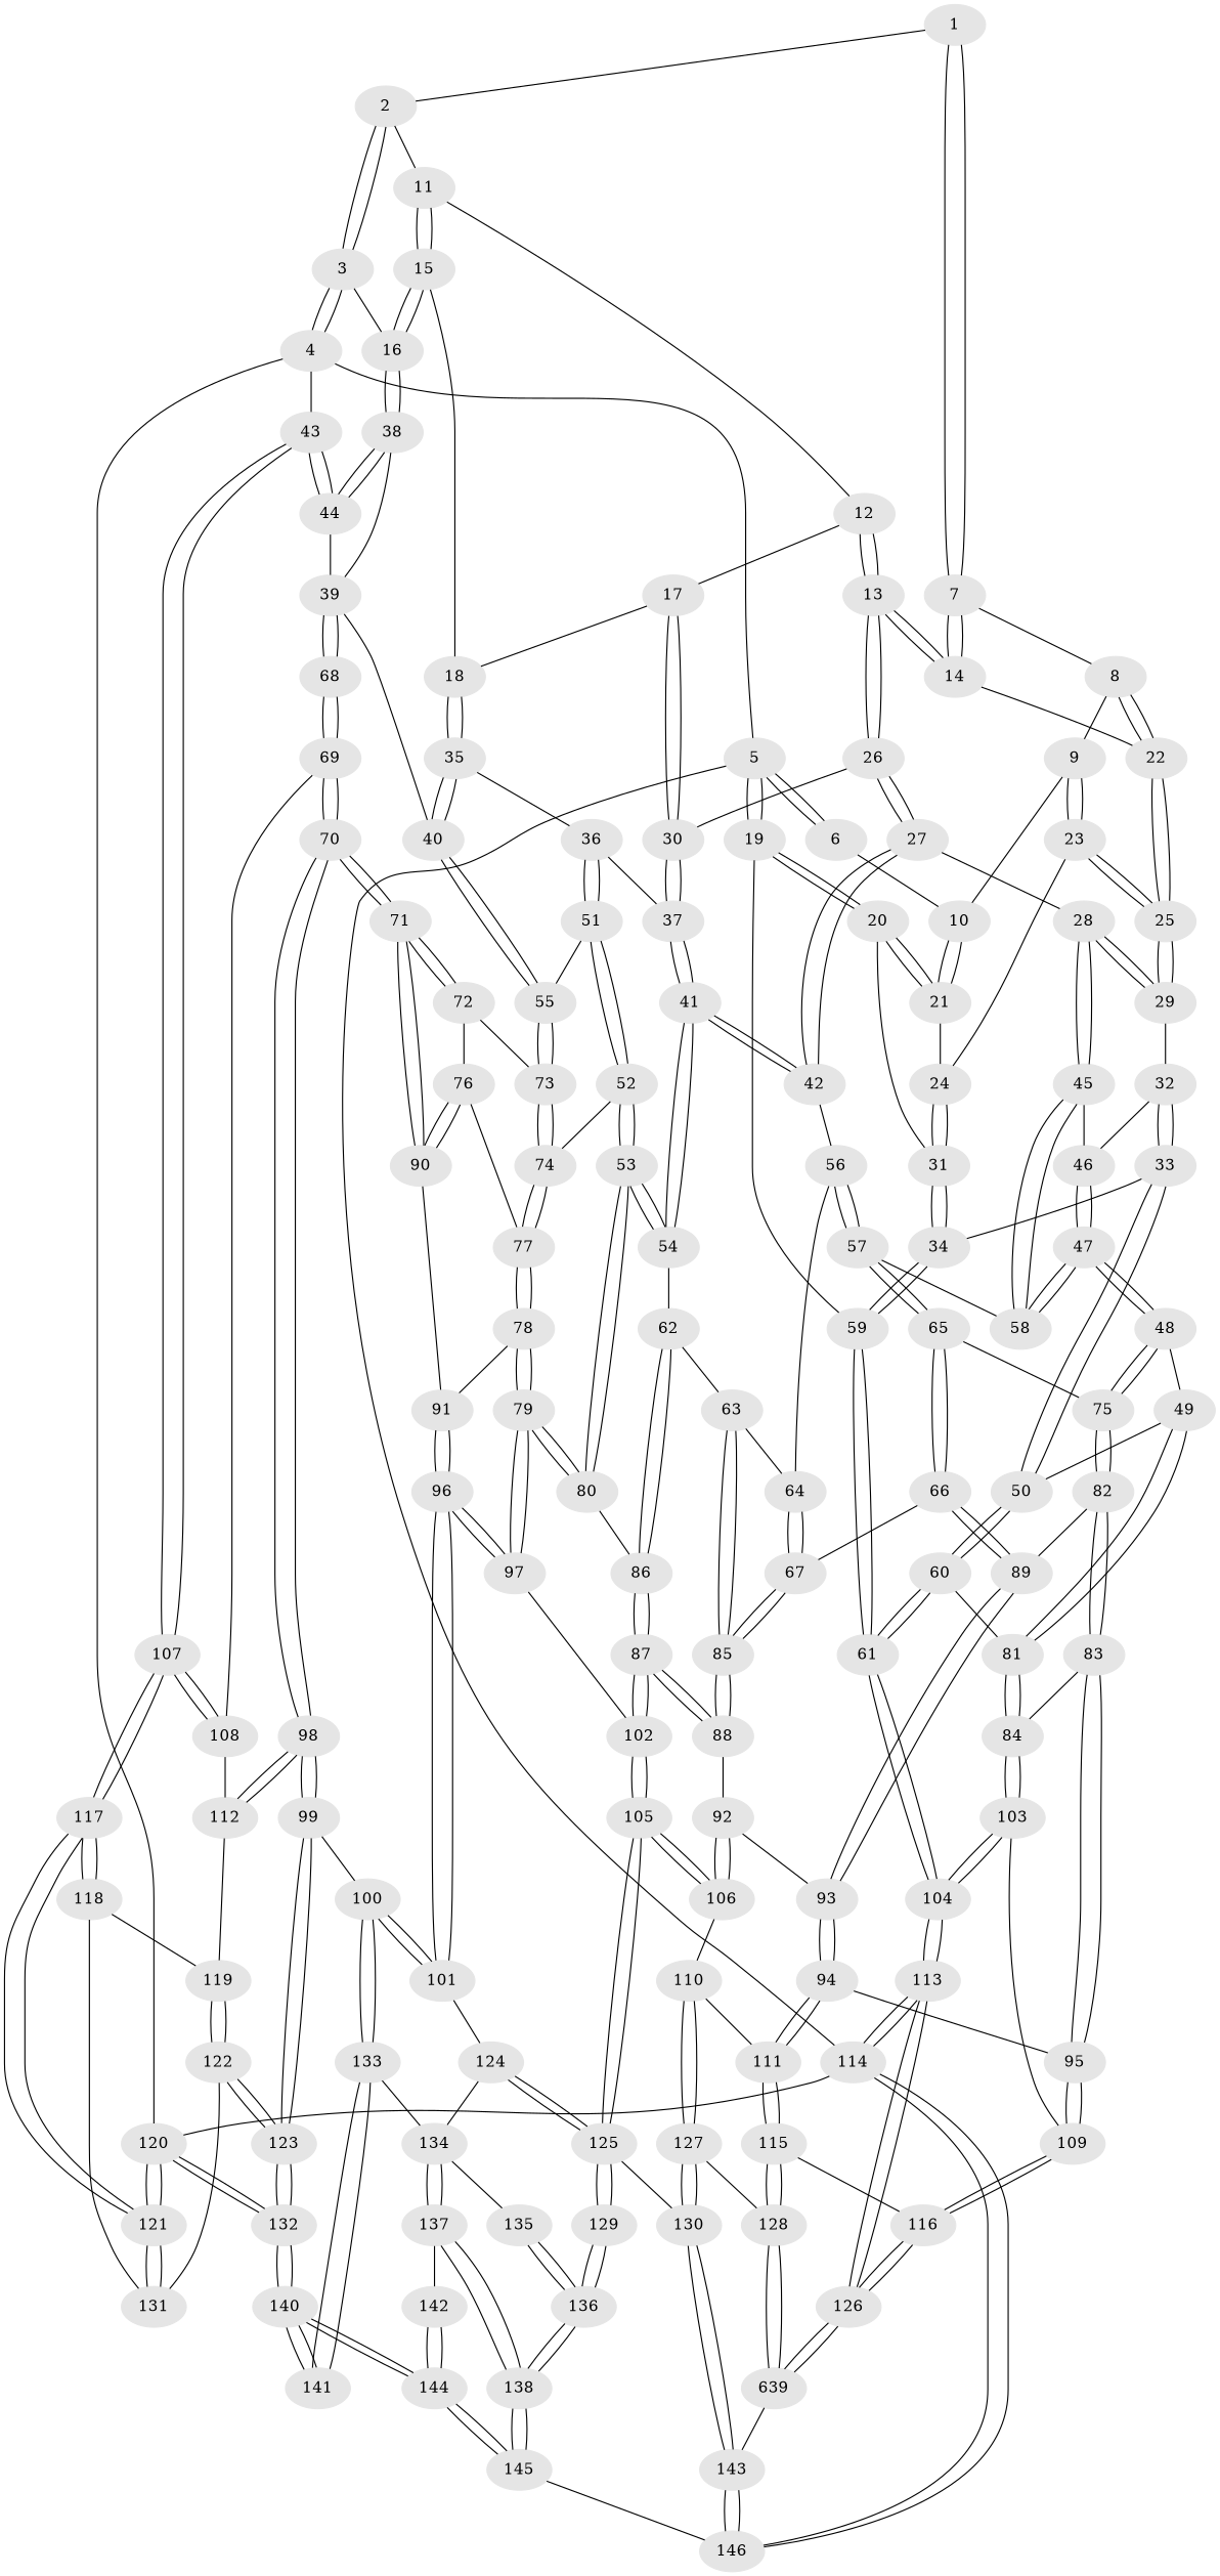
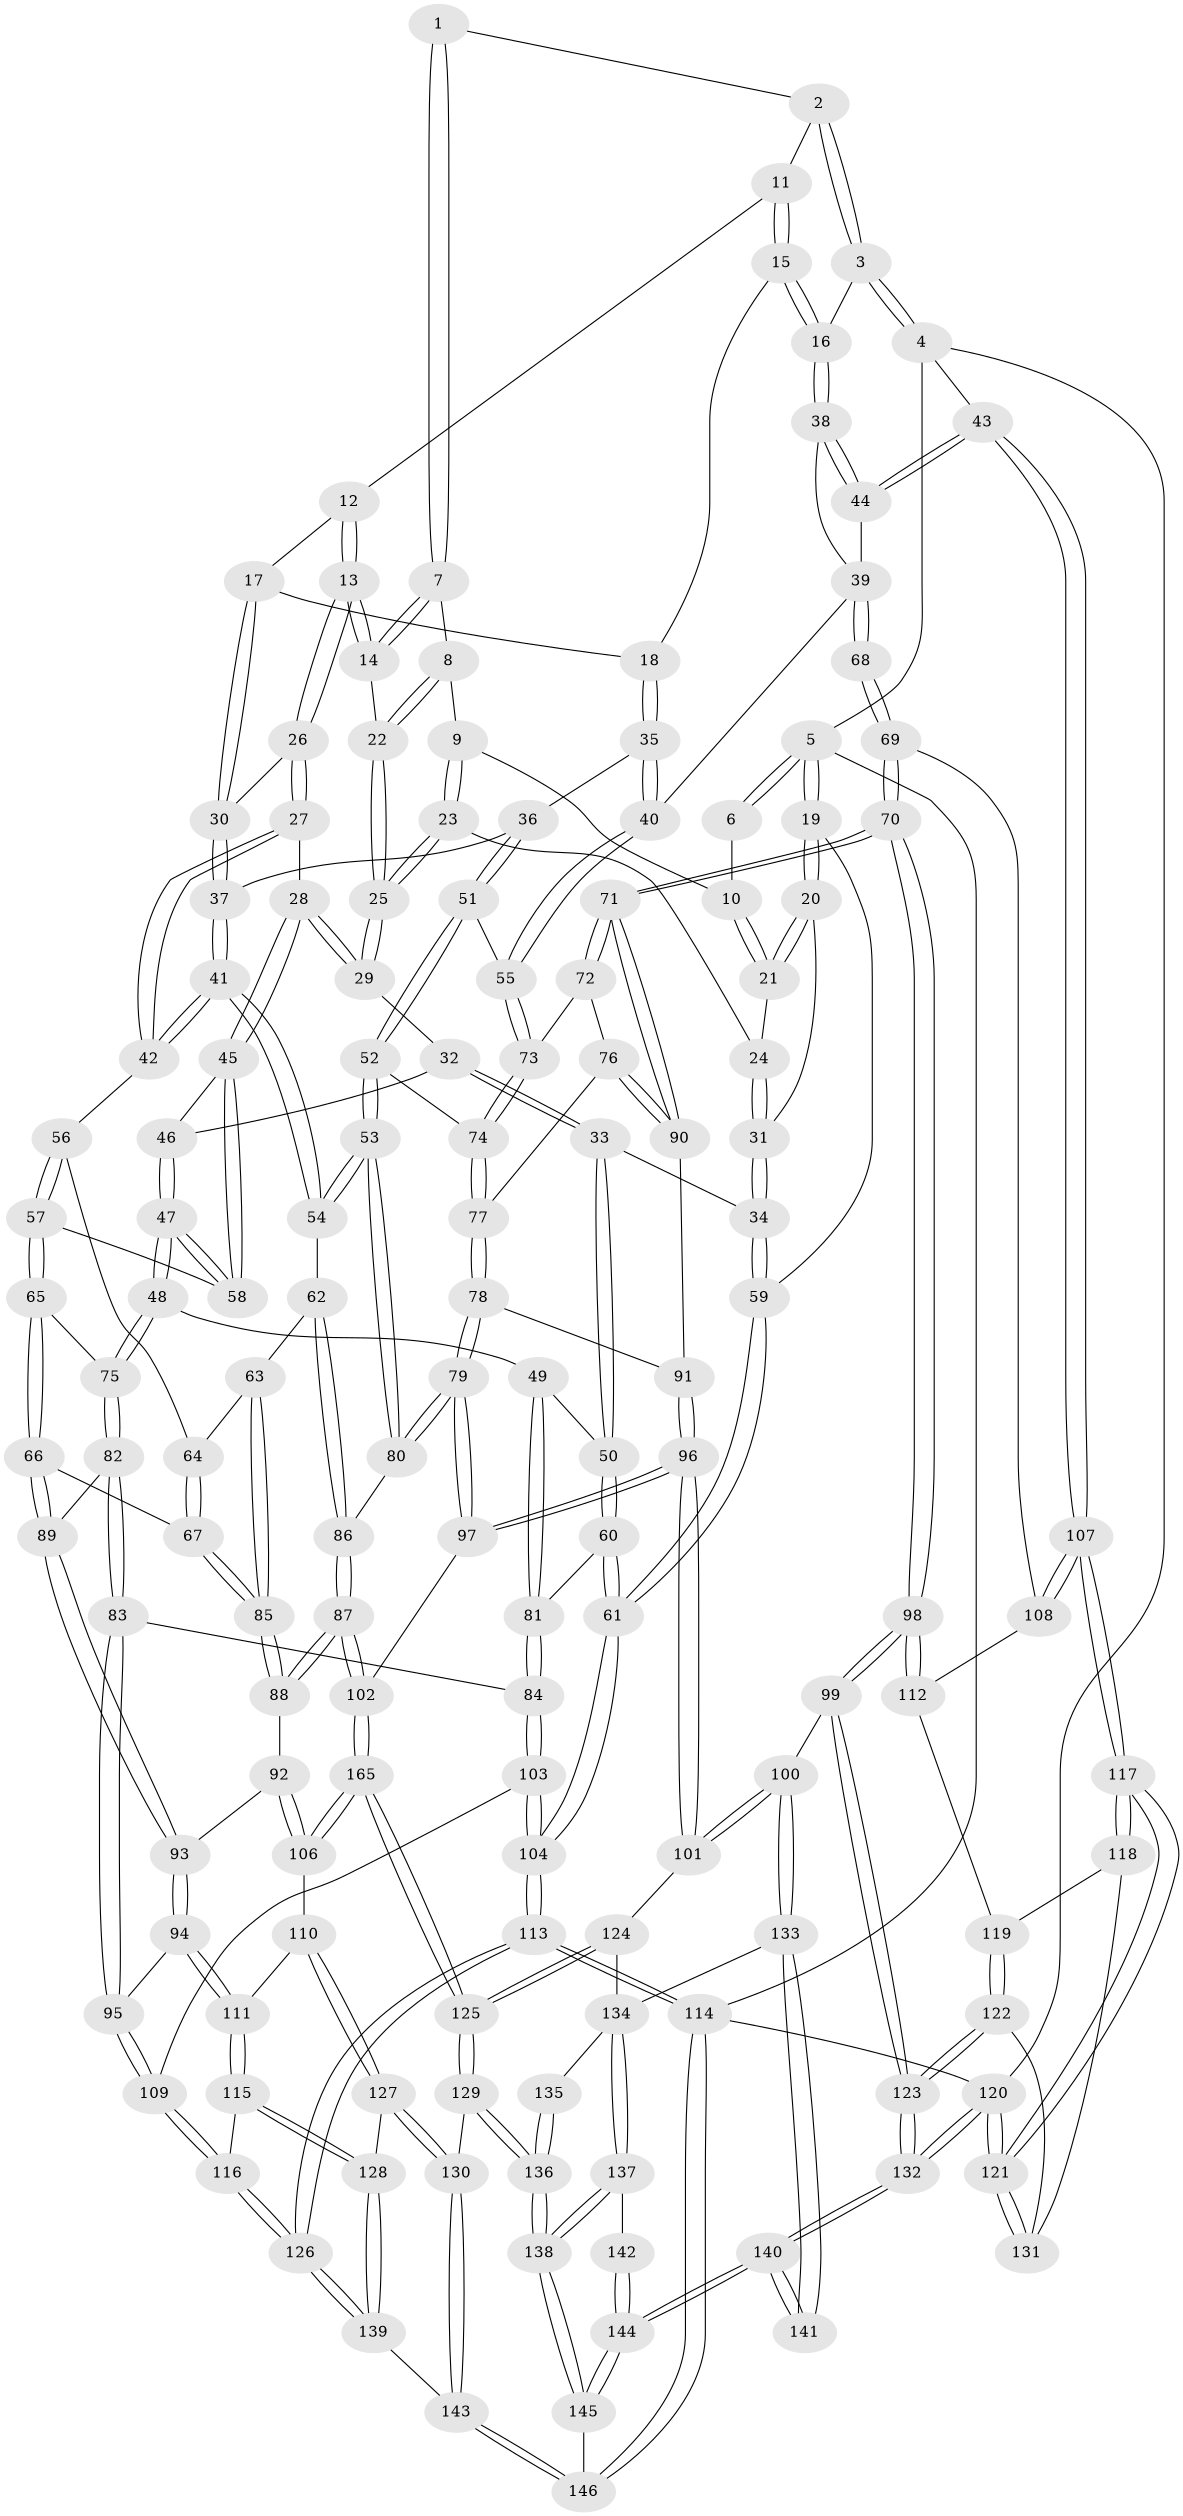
  graph {
    node [color=gray90 style=filled]
    1
    2
    7
    3
    11
    8
    14
    4
    16
    12
    15
    5
    43
    120
    38
    6
    19
    114
    44
    107
    121
    132
    10
    20
    59
    146
    21
    9
    22
    23
    25
    24
    13
    17
    18
    26
    30
    27
    35
    39
    37
    36
    40
    31
    61
    34
    29
    32
    28
    42
    45
    56
    46
    58
    33
    41
    50
    47
    60
    51
    55
    52
    54
    68
    69
    73
    62
    57
    64
    108
    117
    48
    49
    75
    81
    82
    84
    53
    74
    80
    77
    86
    63
    65
    67
    66
    104
    113
    85
    87
    88
    89
    93
    70
    71
    98
    112
    72
    90
    99
    76
    91
    78
    83
    79
    97
    96
    102
    103
    95
    109
    92
-   105
+   105 [label=165]
    106
    94
    101
    110
    111
    115
    116
    124
    100
    123
    119
    133
    134
    141
    125
    126
    129
    127
    118
    128
    130
    122
-   139 [label=639]
+   139
    131
    140
    135
    136
    143
    138
    144
    137
    142
    145
    1 -- 2
    1 -- 7
    1 -- 7
    2 -- 3
    2 -- 3
    2 -- 11
    7 -- 8
    7 -- 14
    7 -- 14
    3 -- 4
    3 -- 4
    3 -- 16
    11 -- 12
    11 -- 15
    11 -- 15
    8 -- 9
    8 -- 22
    8 -- 22
    14 -- 22
    4 -- 5
    4 -- 43
    4 -- 120
    16 -- 38
    16 -- 38
    12 -- 13
    12 -- 13
    12 -- 17
    15 -- 16
    15 -- 16
    15 -- 18
    5 -- 6
    5 -- 6
    5 -- 19
    5 -- 19
    5 -- 114
    43 -- 44
    43 -- 44
    43 -- 107
    43 -- 107
    120 -- 121
    120 -- 121
    120 -- 132
    120 -- 132
    38 -- 44
    38 -- 44
    38 -- 39
    6 -- 10
    19 -- 20
    19 -- 20
    19 -- 59
    114 -- 120
    114 -- 146
    114 -- 146
    44 -- 39
    107 -- 108
    107 -- 108
    107 -- 117
    107 -- 117
    121 -- 131
    121 -- 131
    132 -- 140
    132 -- 140
    10 -- 21
    10 -- 21
    20 -- 21
    20 -- 21
    20 -- 31
    59 -- 61
    59 -- 61
    21 -- 24
    9 -- 10
    9 -- 23
    9 -- 23
    22 -- 25
    22 -- 25
    23 -- 25
    23 -- 25
    23 -- 24
    25 -- 29
    25 -- 29
    24 -- 31
    24 -- 31
    13 -- 14
    13 -- 14
    13 -- 26
    13 -- 26
    17 -- 18
    17 -- 30
    17 -- 30
    18 -- 35
    18 -- 35
    26 -- 30
    26 -- 27
    26 -- 27
    30 -- 37
    30 -- 37
    27 -- 28
    27 -- 42
    27 -- 42
    35 -- 36
    35 -- 40
    35 -- 40
    39 -- 40
    39 -- 68
    39 -- 68
    37 -- 41
    37 -- 41
    36 -- 37
    36 -- 51
    36 -- 51
    40 -- 55
    40 -- 55
    31 -- 34
    31 -- 34
    61 -- 104
    61 -- 104
    34 -- 59
    34 -- 59
    29 -- 32
    32 -- 46
    32 -- 33
    32 -- 33
    28 -- 29
    28 -- 29
    28 -- 45
    28 -- 45
    42 -- 56
    45 -- 46
    45 -- 58
    45 -- 58
    56 -- 57
    56 -- 57
    56 -- 64
    46 -- 47
    46 -- 47
    33 -- 34
    33 -- 50
    33 -- 50
    41 -- 42
    41 -- 42
    41 -- 54
    41 -- 54
    50 -- 60
    50 -- 60
    47 -- 58
    47 -- 58
    47 -- 48
    47 -- 48
    60 -- 61
    60 -- 61
    60 -- 81
    51 -- 55
    51 -- 52
    51 -- 52
    55 -- 73
    55 -- 73
    52 -- 53
    52 -- 53
    52 -- 74
    54 -- 62
    68 -- 69
    68 -- 69
    69 -- 108
    69 -- 70
    69 -- 70
    73 -- 74
    73 -- 74
    62 -- 86
    62 -- 86
    62 -- 63
    57 -- 58
    57 -- 65
    57 -- 65
    64 -- 67
    64 -- 67
    108 -- 112
    117 -- 121
    117 -- 121
    117 -- 118
    117 -- 118
    48 -- 49
    48 -- 75
    48 -- 75
    49 -- 50
    49 -- 81
    49 -- 81
    75 -- 82
    75 -- 82
    81 -- 84
    81 -- 84
    82 -- 89
    82 -- 83
    82 -- 83
    84 -- 103
    84 -- 103
    53 -- 54
    53 -- 54
    53 -- 80
    53 -- 80
    74 -- 77
    74 -- 77
    80 -- 86
    77 -- 78
    77 -- 78
    86 -- 87
    86 -- 87
    63 -- 64
    63 -- 85
    63 -- 85
    65 -- 75
    65 -- 66
    65 -- 66
    67 -- 85
    67 -- 85
    66 -- 67
    66 -- 89
    66 -- 89
    104 -- 113
    104 -- 113
    113 -- 114
    113 -- 114
    113 -- 126
    113 -- 126
    85 -- 88
    85 -- 88
    87 -- 88
    87 -- 88
    87 -- 102
    87 -- 102
    88 -- 92
    89 -- 93
    89 -- 93
    93 -- 94
    93 -- 94
    70 -- 71
    70 -- 71
    70 -- 98
    70 -- 98
    71 -- 72
    71 -- 72
    71 -- 90
    71 -- 90
    98 -- 112
    98 -- 112
    98 -- 99
    98 -- 99
    112 -- 119
    72 -- 73
    72 -- 76
    90 -- 91
    99 -- 100
    99 -- 123
    99 -- 123
    76 -- 77
    76 -- 90
    76 -- 90
    91 -- 96
    91 -- 96
    78 -- 91
    78 -- 79
    78 -- 79
    83 -- 84
    83 -- 95
    83 -- 95
    79 -- 80
    79 -- 80
    79 -- 97
    79 -- 97
    97 -- 102
    96 -- 97
    96 -- 97
    96 -- 101
    96 -- 101
    102 -- 105
    102 -- 105
    103 -- 104
    103 -- 104
    103 -- 109
    95 -- 109
    95 -- 109
    109 -- 116
    109 -- 116
    92 -- 93
    92 -- 106
    92 -- 106
    105 -- 106
    105 -- 106
    105 -- 125
    105 -- 125
    106 -- 110
    94 -- 95
    94 -- 111
    94 -- 111
    101 -- 124
    110 -- 111
    110 -- 127
    110 -- 127
    111 -- 115
    111 -- 115
    115 -- 116
    115 -- 128
    115 -- 128
    116 -- 126
    116 -- 126
    124 -- 134
    124 -- 125
    124 -- 125
    100 -- 101
    100 -- 101
    100 -- 133
    100 -- 133
    123 -- 132
    123 -- 132
    119 -- 122
    119 -- 122
    133 -- 134
    133 -- 141
    133 -- 141
    134 -- 135
    134 -- 137
    134 -- 137
    125 -- 129
    125 -- 129
    126 -- 139
    126 -- 139
-   125 -- 130
+   129 -- 130
    129 -- 136
    129 -- 136
    127 -- 128
    127 -- 130
    127 -- 130
    118 -- 119
    118 -- 131
    128 -- 139
    128 -- 139
    130 -- 143
    130 -- 143
    122 -- 123
    122 -- 123
    122 -- 131
    139 -- 143
    140 -- 141
    140 -- 141
    140 -- 144
    140 -- 144
    135 -- 136
    135 -- 136
    136 -- 138
    136 -- 138
    143 -- 146
    143 -- 146
    138 -- 145
    138 -- 145
    144 -- 145
    144 -- 145
    137 -- 138
    137 -- 138
    137 -- 142
    142 -- 144
    142 -- 144
    145 -- 146
  }
